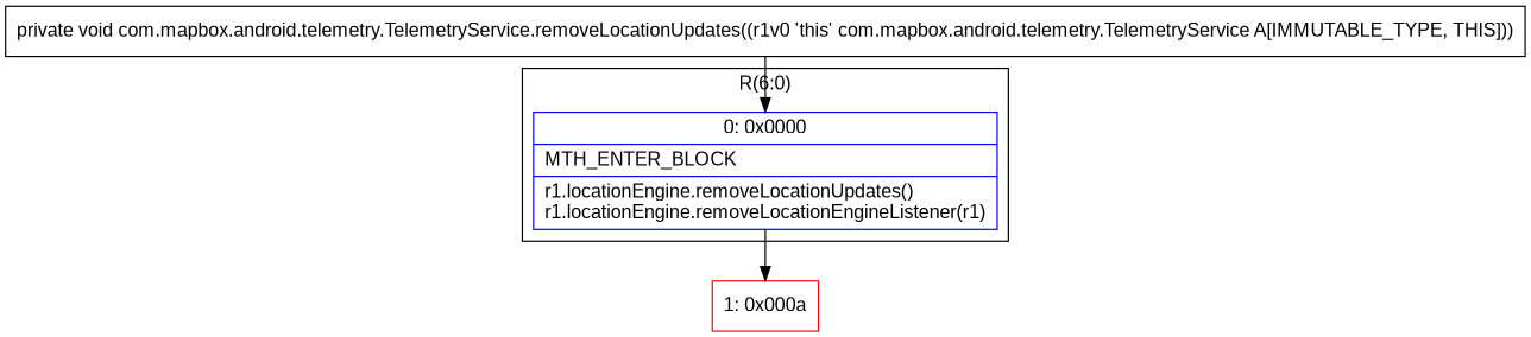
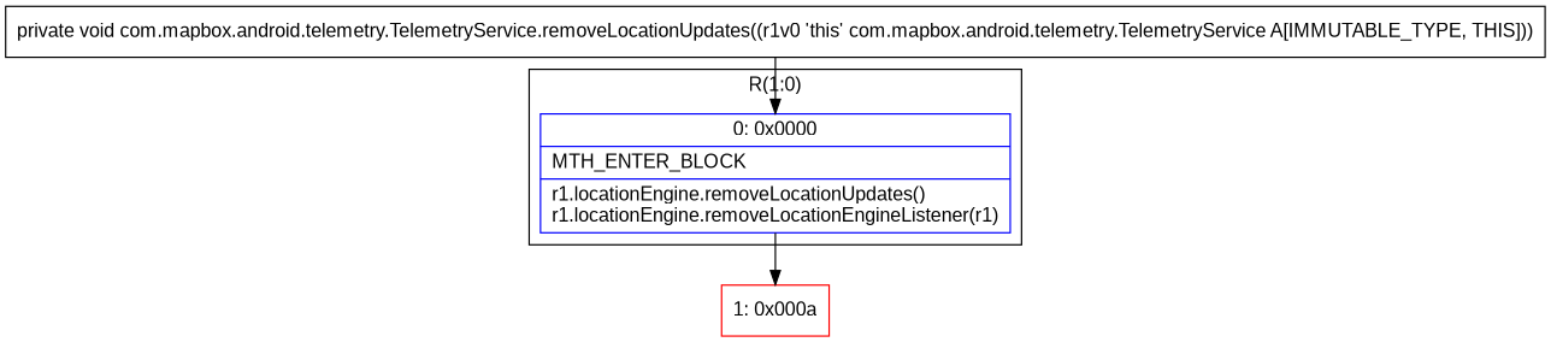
  digraph {
    fontname="Liberation Sans"
    node [shape=record fontname="Liberation Sans"]
    edge [fontname="Liberation Sans"]
    n1 [color=blue label="{0\:\ 0x0000|MTH_ENTER_BLOCK\l|r1.locationEngine.removeLocationUpdates()\lr1.locationEngine.removeLocationEngineListener(r1)\l}"]
    n2 [color=red label="{1\:\ 0x000a}"]
    n3 [label="{private void com.mapbox.android.telemetry.TelemetryService.removeLocationUpdates((r1v0 'this' com.mapbox.android.telemetry.TelemetryService A[IMMUTABLE_TYPE, THIS])) }"]
    subgraph cluster_1 {
-     label="R(6:0)"
+     label="R(1:0)"
      n1
    }
    n1 -> n2
    n3 -> n1
  }
